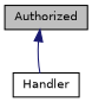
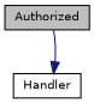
  digraph {
    node [color=black fontname=Helvetica fontsize=10 shape=record style=filled]
    n1 [fillcolor=grey75 fontcolor=black height=0.2 label=Authorized width=0.4]
    n2 [fillcolor=white height=0.2 label=Handler width=0.4]
-   n1 -> n2 [color=midnightblue dir=back fontname=Helvetica fontsize=10 labelfontname=Helvetica labelfontsize=10 style=solid]
+   n2 -> n1 [color=midnightblue dir=back fontname=Helvetica fontsize=10 labelfontname=Helvetica labelfontsize=10 style=solid]
  }
